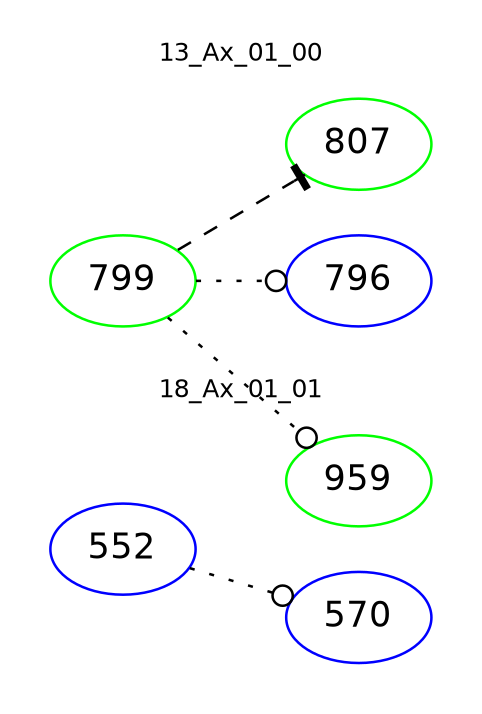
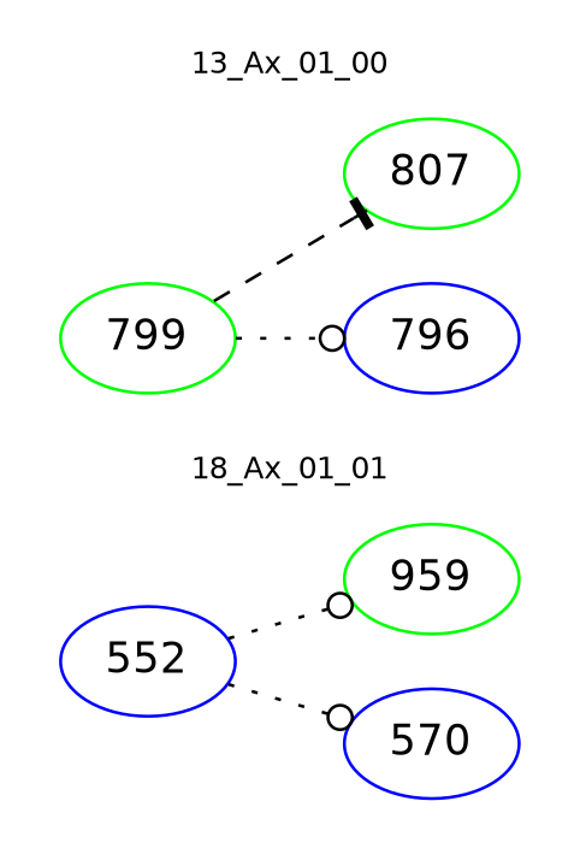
  digraph {
    fontname="DejaVu Sans"
    rankdir=LR
    node [color=green fontname="DejaVu Sans"]
    edge [arrowhead=odot color=black fontname="DejaVu Sans" style=dotted]
    n1 [label=799]
    n2 [color=blue label=796]
    n3 [label=807]
    n4 [color=blue label=552]
    n5 [color=blue label=570]
    n6 [label=959]
    subgraph cluster_1 {
      color=white
      fontsize=10
      label="13_Ax_01_00"
      n1
      n2
      n3
    }
    subgraph cluster_2 {
      color=white
      fontsize=10
      label="18_Ax_01_01"
      n4
      n5
      n6
    }
    n1 -> n2
    n1 -> n3 [arrowhead=tee style=dashed]
    n4 -> n5
-   n1 -> n6
+   n4 -> n6
  }
